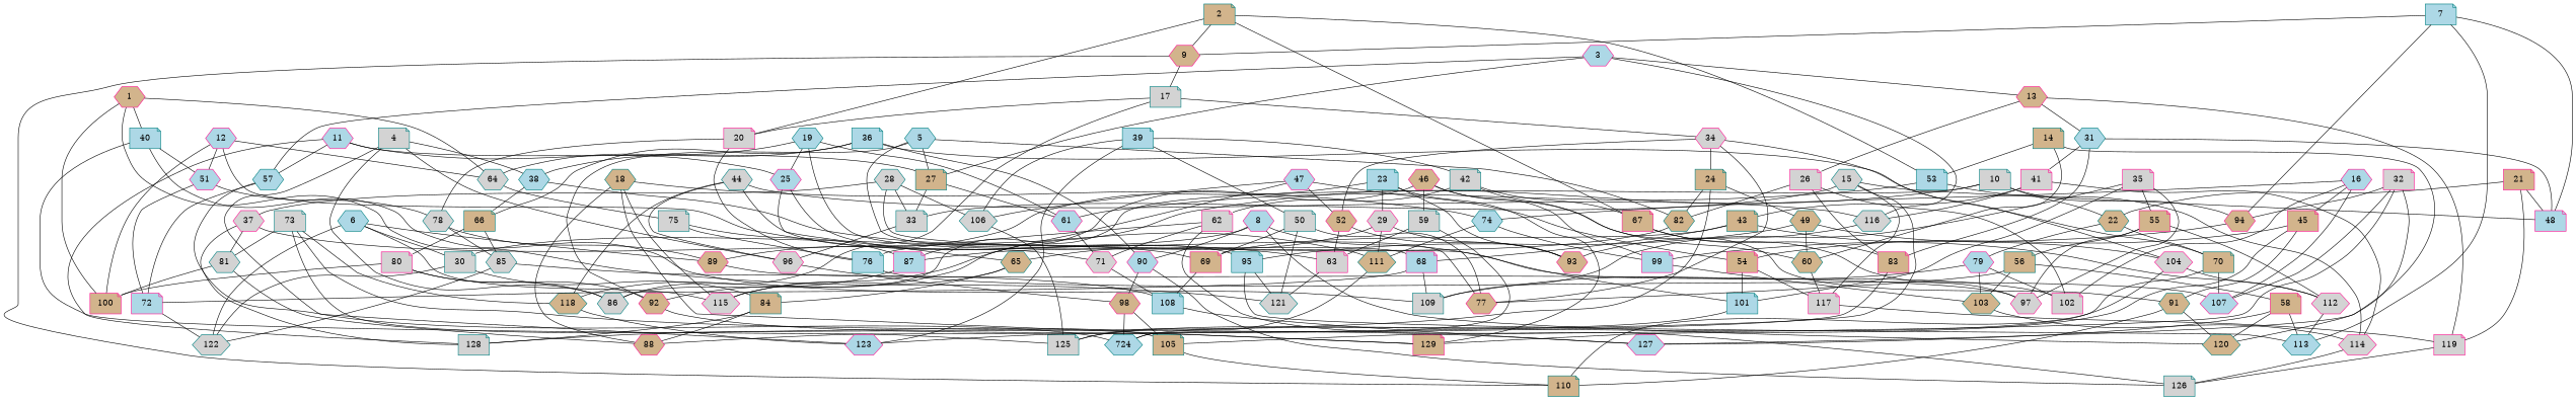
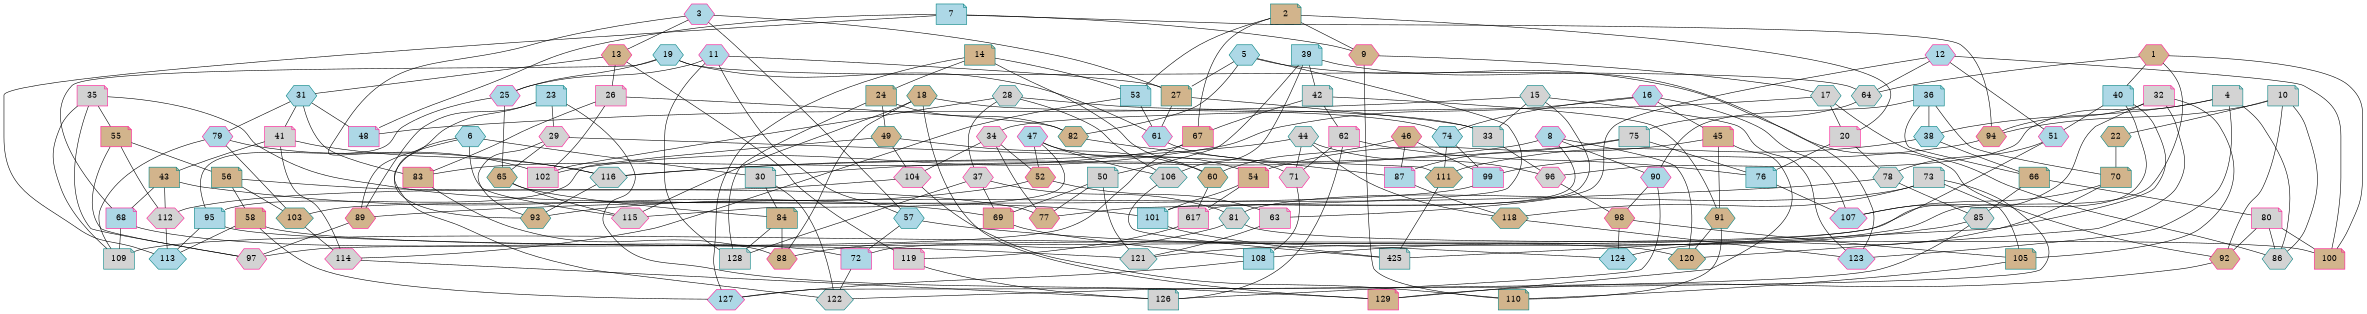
  graph {
    node [color=teal fillcolor=lightgrey shape=hexagon style=filled]
    1 [color=deeppink fillcolor=tan]
    40 [fillcolor=lightblue shape=note]
    64
    100 [color=deeppink fillcolor=tan shape=note]
    121
    51 [color=deeppink fillcolor=lightblue]
    109 [shape=note]
-   125 [shape=note]
+   125 [shape=note label=425]
    75 [shape=note]
    2 [fillcolor=tan shape=note]
    9 [color=deeppink fillcolor=tan]
    20 [color=deeppink shape=note]
    53 [fillcolor=lightblue shape=note]
    67 [color=deeppink fillcolor=tan shape=note]
-   17 [shape=note]
+   17
    110 [fillcolor=tan shape=note]
    76 [fillcolor=lightblue shape=note]
    78
    61 [color=deeppink fillcolor=lightblue]
    114 [color=deeppink]
    83 [color=deeppink fillcolor=tan shape=note]
    97 [color=deeppink]
    3 [color=deeppink fillcolor=lightblue]
    13 [color=deeppink fillcolor=tan]
    27 [fillcolor=tan shape=note]
    57 [fillcolor=lightblue]
    116
    26 [color=deeppink shape=note]
    31 [fillcolor=lightblue]
    119 [color=deeppink shape=note]
    33 [shape=note]
    72 [color=deeppink fillcolor=lightblue shape=note]
-   124 [fillcolor=lightblue label=724]
-   93 [color=deeppink fillcolor=tan]
+   124 [fillcolor=lightblue]
+   93 [fillcolor=tan]
    4 [shape=note]
    38 [fillcolor=lightblue]
    86
    96 [color=deeppink]
    123 [color=deeppink fillcolor=lightblue]
    111 [fillcolor=tan]
    66 [fillcolor=tan shape=note]
    98 [color=deeppink fillcolor=tan]
    5 [fillcolor=lightblue]
    77 [color=deeppink fillcolor=tan]
    82 [fillcolor=tan]
    92 [color=deeppink fillcolor=tan]
    87 [color=deeppink fillcolor=lightblue shape=note]
    129 [color=deeppink fillcolor=tan shape=note]
    6 [fillcolor=lightblue]
    30 [shape=note]
    89 [color=deeppink fillcolor=tan]
    115 [color=deeppink]
    122
    84 [fillcolor=tan shape=note]
    7 [fillcolor=lightblue shape=note]
    48 [color=deeppink fillcolor=lightblue shape=note]
    94 [color=deeppink fillcolor=tan]
    113 [fillcolor=lightblue]
    99 [color=deeppink fillcolor=lightblue shape=note]
    8 [color=deeppink fillcolor=lightblue]
    90 [color=deeppink fillcolor=lightblue]
    101 [fillcolor=lightblue shape=note]
    120 [fillcolor=tan]
    126 [shape=note]
    34 [color=deeppink]
    10 [shape=note]
    22 [fillcolor=tan]
    70 [fillcolor=tan shape=note]
    79 [color=deeppink fillcolor=lightblue]
    11 [color=deeppink fillcolor=lightblue]
    25 [color=deeppink fillcolor=lightblue]
    128 [shape=note]
    65 [fillcolor=tan]
    95 [fillcolor=lightblue shape=note]
    12 [color=deeppink fillcolor=lightblue]
    63 [color=deeppink shape=note]
    102 [color=deeppink shape=note]
    41 [color=deeppink shape=note]
    14 [fillcolor=tan shape=note]
    24 [fillcolor=tan shape=note]
    60 [fillcolor=tan]
    127 [color=deeppink fillcolor=lightblue]
    49 [fillcolor=tan]
-   117 [color=deeppink shape=note]
+   117 [color=deeppink shape=note label=617]
    15
    16 [color=deeppink fillcolor=lightblue]
    45 [color=deeppink fillcolor=tan shape=note]
    74 [fillcolor=lightblue]
    107 [color=deeppink fillcolor=lightblue]
    91 [fillcolor=tan]
    54 [color=deeppink fillcolor=tan shape=note]
    52 [color=deeppink fillcolor=tan]
    104 [color=deeppink]
    18 [fillcolor=tan]
    88 [color=deeppink fillcolor=tan]
    19 [fillcolor=lightblue]
    68 [color=deeppink fillcolor=lightblue shape=note]
    71 [color=deeppink]
    85
-   21 [color=deeppink fillcolor=tan shape=note]
    103 [fillcolor=tan]
    23 [fillcolor=lightblue shape=note]
    29 [color=deeppink]
    28
    37 [color=deeppink]
    106
    69 [color=deeppink fillcolor=tan shape=note]
    81
    43 [fillcolor=tan shape=note]
    32 [color=deeppink shape=note]
    105 [fillcolor=tan shape=note]
    112 [color=deeppink]
    35 [color=deeppink shape=note]
    55 [color=deeppink fillcolor=tan shape=note]
    56 [fillcolor=tan shape=note]
    36 [fillcolor=lightblue shape=note]
    80 [color=deeppink shape=note]
    108 [fillcolor=lightblue shape=note]
    39 [fillcolor=lightblue shape=note]
    42 [shape=note]
    50 [shape=note]
    62 [color=deeppink shape=note]
    44
    118 [fillcolor=tan]
    46 [color=deeppink fillcolor=tan]
-   59 [shape=note]
    47 [color=deeppink fillcolor=lightblue]
    58 [color=deeppink fillcolor=tan shape=note]
    73 [shape=note]
    1 -- 40
    1 -- 64
    1 -- 100
    1 -- 121
    40 -- 51
    40 -- 109
    40 -- 125
    64 -- 75
    51 -- 78
    51 -- 72
    75 -- 76
+   75 -- 116
    75 -- 87
    2 -- 9
    2 -- 20
    2 -- 53
    2 -- 67
    9 -- 17
    9 -- 110
    20 -- 76
    20 -- 78
    53 -- 61
    53 -- 114
    67 -- 83
    67 -- 97
    17 -- 20
    17 -- 86
    17 -- 34
    76 -- 107
    78 -- 89
    78 -- 85
    61 -- 71
    114 -- 126
    83 -- 88
    3 -- 13
    3 -- 27
    3 -- 57
    3 -- 116
    13 -- 26
    13 -- 31
    13 -- 119
    27 -- 61
    27 -- 33
    57 -- 72
    57 -- 124
    116 -- 93
    26 -- 83
    26 -- 82
    26 -- 102
    31 -- 83
    31 -- 48
    31 -- 41
    119 -- 126
    33 -- 96
    72 -- 122
    4 -- 38
    4 -- 86
    4 -- 96
    4 -- 123
    38 -- 111
    38 -- 66
    96 -- 98
    111 -- 125
    66 -- 85
    66 -- 80
    98 -- 124
    98 -- 105
    5 -- 27
    5 -- 77
    5 -- 82
    5 -- 92
    82 -- 87
    92 -- 129
    87 -- 118
    6 -- 30
    6 -- 89
    6 -- 115
    6 -- 122
    30 -- 122
    30 -- 84
    89 -- 97
    84 -- 128
    84 -- 88
    7 -- 9
    7 -- 48
    7 -- 94
    7 -- 113
    94 -- 99
    99 -- 103
    8 -- 30
    8 -- 90
    8 -- 101
    8 -- 120
    90 -- 98
    90 -- 126
    101 -- 125
    34 -- 77
    34 -- 52
    34 -- 104
    10 -- 86
    10 -- 92
    10 -- 94
    10 -- 22
    22 -- 70
-   22 -- 79
+   31 -- 79
    70 -- 124
    70 -- 107
    79 -- 109
    79 -- 102
    79 -- 103
    11 -- 27
    11 -- 57
    11 -- 25
    11 -- 128
    25 -- 65
    25 -- 95
    65 -- 115
    65 -- 84
    95 -- 121
    95 -- 113
    12 -- 64
    12 -- 100
    12 -- 51
    12 -- 63
    63 -- 121
    41 -- 114
    41 -- 116
    41 -- 43
    14 -- 53
-   34 -- 24
+   14 -- 24
    14 -- 60
    14 -- 127
    24 -- 82
    24 -- 128
    24 -- 49
    60 -- 117
    49 -- 95
    49 -- 60
    49 -- 104
    117 -- 119
    15 -- 33
    15 -- 123
    15 -- 48
    15 -- 117
    16 -- 102
    16 -- 45
    16 -- 74
    16 -- 107
    45 -- 129
    45 -- 91
    45 -- 54
    74 -- 111
    74 -- 99
    91 -- 110
    91 -- 120
    54 -- 101
    54 -- 117
    52 -- 93
    52 -- 63
    104 -- 110
    104 -- 112
    18 -- 129
    18 -- 115
    18 -- 74
    18 -- 88
    19 -- 64
    19 -- 61
    19 -- 25
    19 -- 68
    68 -- 109
    68 -- 72
    71 -- 108
    85 -- 122
    85 -- 108
-   21 -- 119
-   21 -- 48
-   21 -- 22
    103 -- 114
    23 -- 93
    23 -- 129
    23 -- 89
    23 -- 29
    29 -- 93
    29 -- 111
    29 -- 65
    28 -- 33
    28 -- 102
    28 -- 37
    28 -- 106
    37 -- 128
    37 -- 69
    37 -- 81
    106 -- 125
    69 -- 108
    81 -- 100
    81 -- 88
    43 -- 68
    43 -- 69
    43 -- 112
    32 -- 94
    32 -- 120
    32 -- 107
    32 -- 105
    105 -- 110
    112 -- 113
    35 -- 109
    35 -- 97
    35 -- 101
    35 -- 55
    55 -- 97
    55 -- 112
    55 -- 56
    56 -- 77
    56 -- 103
    56 -- 58
    36 -- 38
    36 -- 66
    36 -- 90
    36 -- 70
    80 -- 100
    80 -- 86
    80 -- 92
    108 -- 127
    39 -- 123
    39 -- 106
    39 -- 42
    39 -- 50
    42 -- 67
    42 -- 91
    42 -- 62
    50 -- 121
    50 -- 77
    50 -- 69
    62 -- 76
    62 -- 126
    62 -- 71
    44 -- 116
    44 -- 96
    44 -- 71
    44 -- 118
    118 -- 123
    46 -- 87
    46 -- 99
    46 -- 60
-   46 -- 59
-   59 -- 124
-   59 -- 63
    47 -- 115
    47 -- 54
    47 -- 52
    47 -- 106
    58 -- 113
    58 -- 120
    58 -- 127
    73 -- 127
    73 -- 81
    73 -- 105
    73 -- 118
  }
